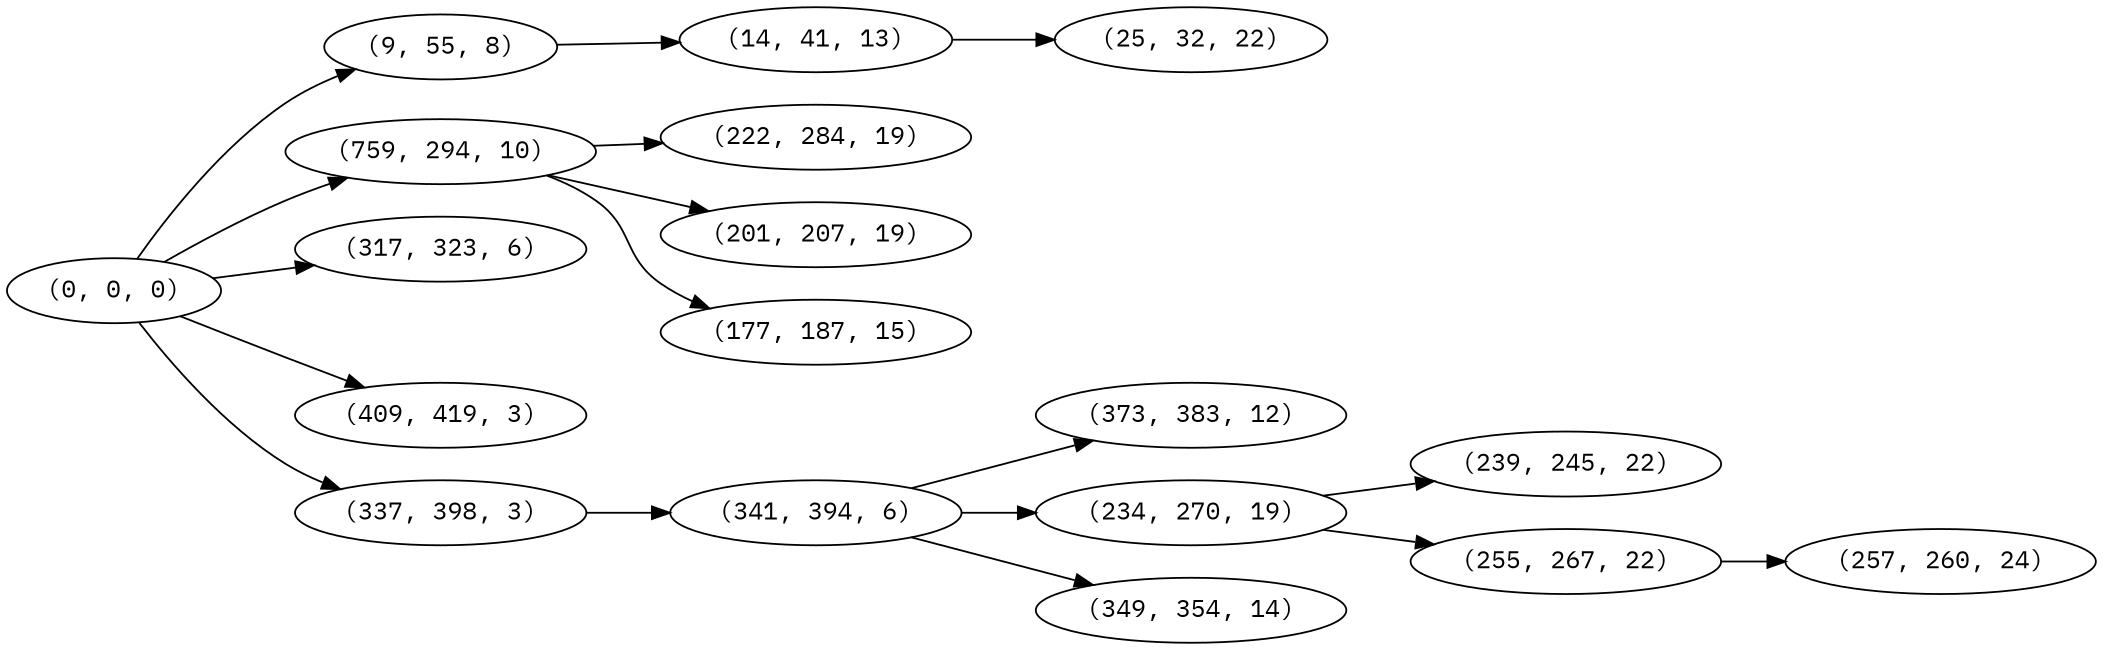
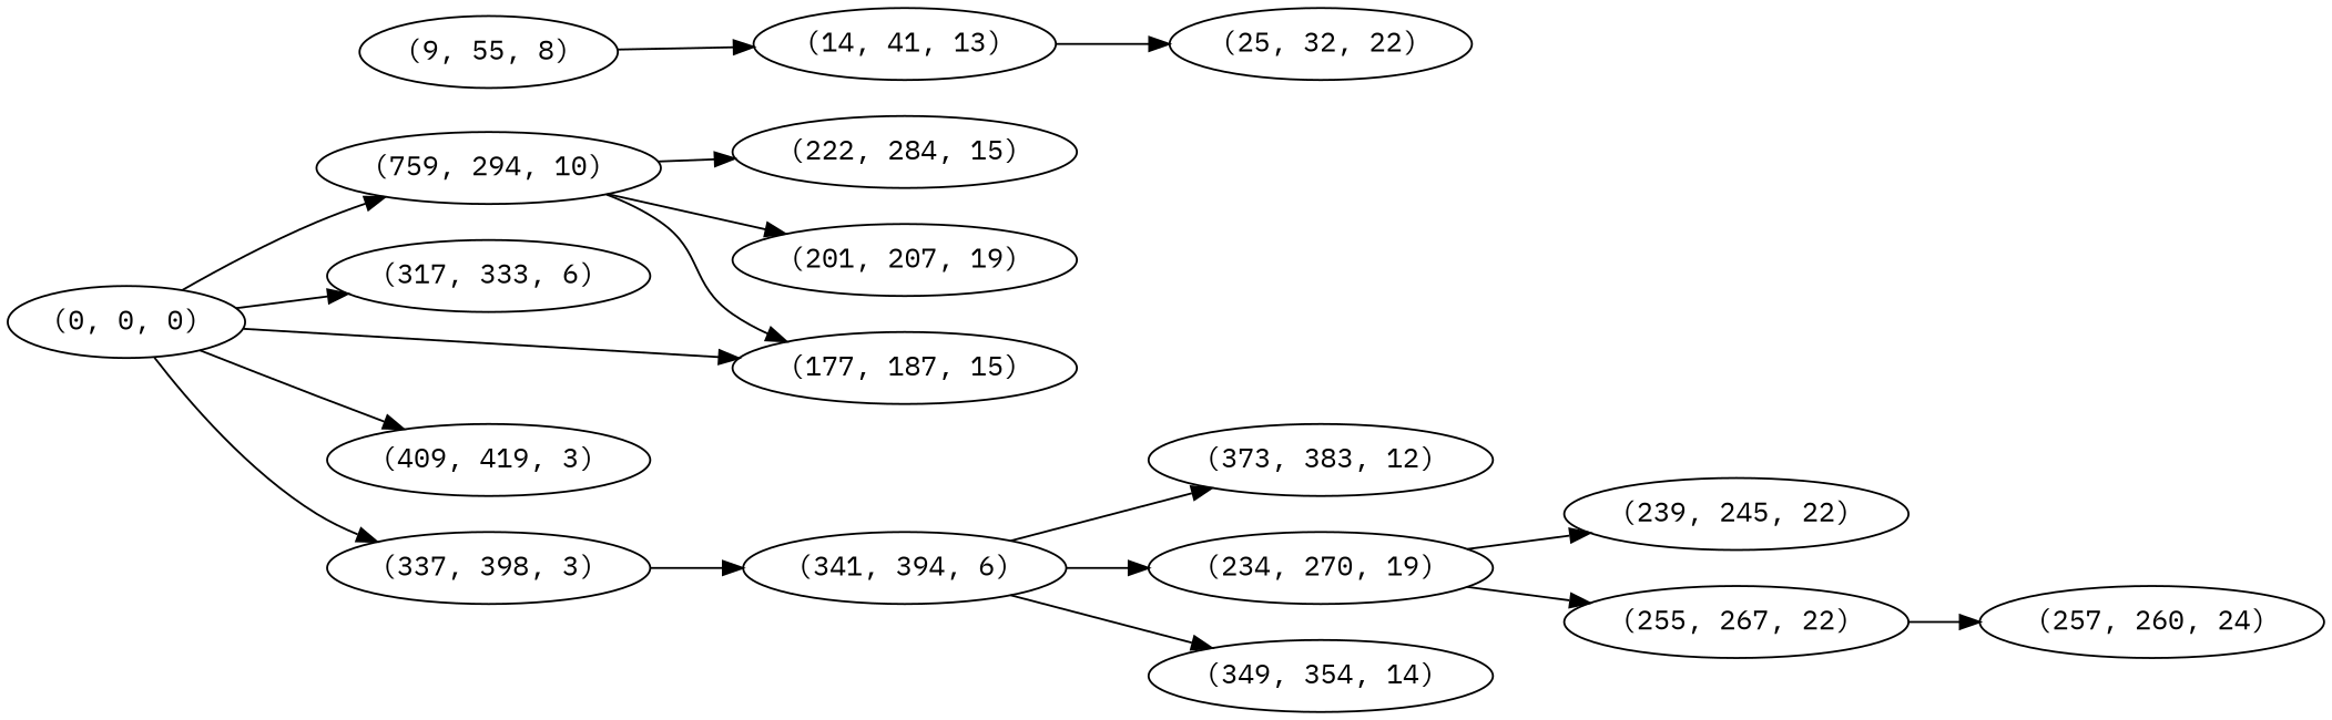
  digraph {
    fontname="IBM Plex Mono"
    rankdir=LR
    node [fontname="IBM Plex Mono"]
    edge [fontname="IBM Plex Mono"]
    "(0, 0, 0)"
    "(9, 55, 8)"
    n3 [label="(759, 294, 10)"]
-   "(317, 323, 6)"
+   "(317, 323, 6)" [label="(317, 333, 6)"]
    "(337, 398, 3)"
    "(409, 419, 3)"
    "(14, 41, 13)"
    "(177, 187, 15)"
    "(201, 207, 19)"
-   "(222, 284, 15)" [label="(222, 284, 19)"]
+   "(222, 284, 15)"
    "(341, 394, 6)"
    "(25, 32, 22)"
    "(234, 270, 19)"
    "(239, 245, 22)"
    "(255, 267, 22)"
    n16 [label="(257, 260, 24)"]
    "(349, 354, 14)"
    "(373, 383, 12)"
-   "(0, 0, 0)" -> "(9, 55, 8)"
+   "(0, 0, 0)" -> "(177, 187, 15)"
    "(0, 0, 0)" -> n3
    "(0, 0, 0)" -> "(317, 323, 6)"
    "(0, 0, 0)" -> "(337, 398, 3)"
    "(0, 0, 0)" -> "(409, 419, 3)"
    "(9, 55, 8)" -> "(14, 41, 13)"
    n3 -> "(177, 187, 15)"
    n3 -> "(201, 207, 19)"
    n3 -> "(222, 284, 15)"
    "(337, 398, 3)" -> "(341, 394, 6)"
    "(14, 41, 13)" -> "(25, 32, 22)"
    "(341, 394, 6)" -> "(234, 270, 19)"
    "(341, 394, 6)" -> "(349, 354, 14)"
    "(341, 394, 6)" -> "(373, 383, 12)"
    "(234, 270, 19)" -> "(239, 245, 22)"
    "(234, 270, 19)" -> "(255, 267, 22)"
    "(255, 267, 22)" -> n16
  }
